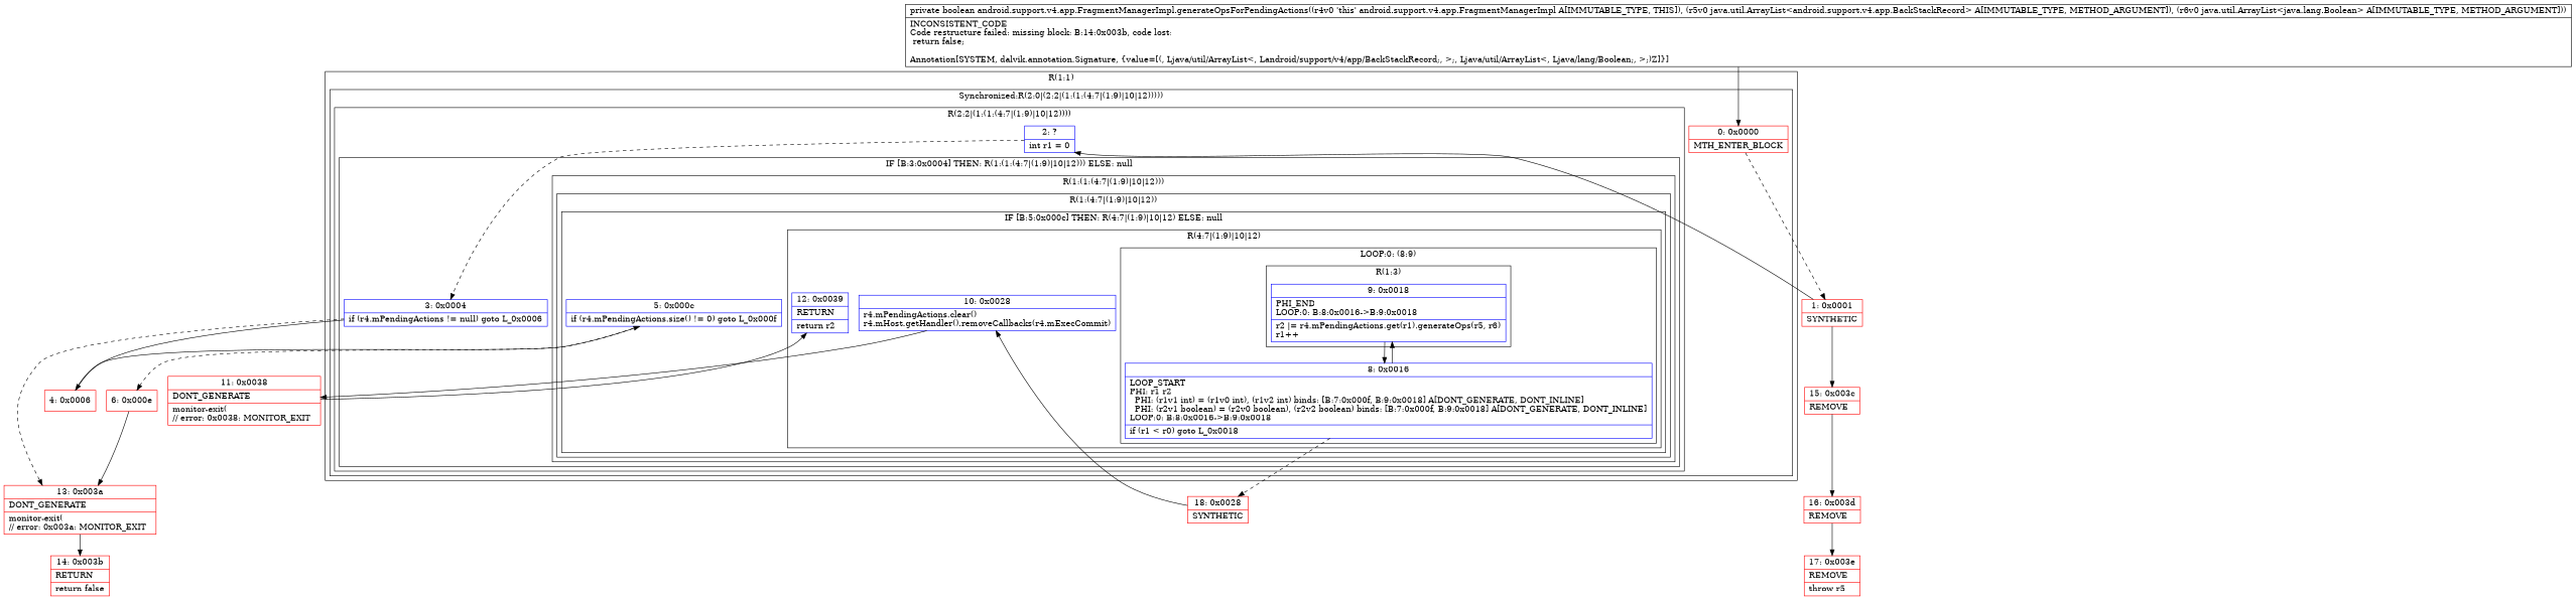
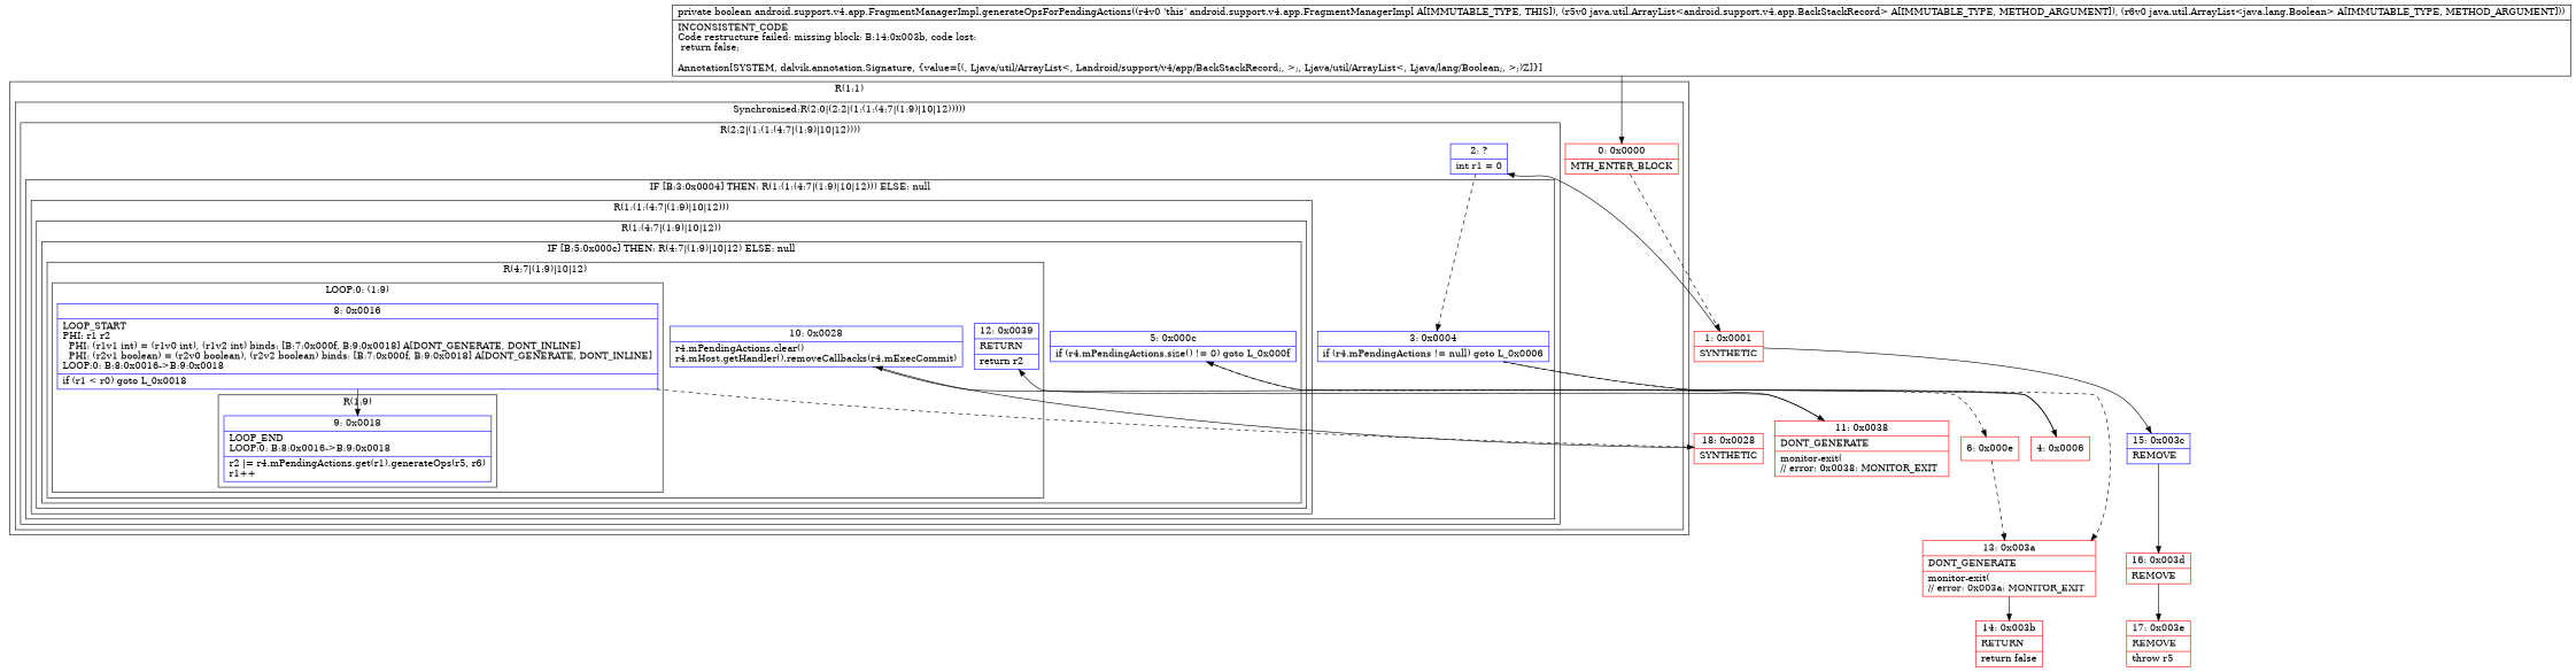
  digraph {
    node [color=red shape=record]
-   n1 [color=blue label="{9\:\ 0x0018|PHI_END\lLOOP:0: B:8:0x0016\-\>B:9:0x0018\l|r2 \|= r4.mPendingActions.get(r1).generateOps(r5, r6)\lr1++\l}"]
+   n1 [color=blue label="{9\:\ 0x0018|LOOP_END\lLOOP:0: B:8:0x0016\-\>B:9:0x0018\l|r2 \|= r4.mPendingActions.get(r1).generateOps(r5, r6)\lr1++\l}"]
    n2 [color=blue label="{8\:\ 0x0016|LOOP_START\lPHI: r1 r2 \l  PHI: (r1v1 int) = (r1v0 int), (r1v2 int) binds: [B:7:0x000f, B:9:0x0018] A[DONT_GENERATE, DONT_INLINE]\l  PHI: (r2v1 boolean) = (r2v0 boolean), (r2v2 boolean) binds: [B:7:0x000f, B:9:0x0018] A[DONT_GENERATE, DONT_INLINE]\lLOOP:0: B:8:0x0016\-\>B:9:0x0018\l|if (r1 \< r0) goto L_0x0018\l}"]
    n3 [color=blue label="{10\:\ 0x0028|r4.mPendingActions.clear()\lr4.mHost.getHandler().removeCallbacks(r4.mExecCommit)\l}"]
    n4 [color=blue label="{12\:\ 0x0039|RETURN\l|return r2\l}"]
    n5 [color=blue label="{5\:\ 0x000c|if (r4.mPendingActions.size() != 0) goto L_0x000f\l}"]
    n6 [color=blue label="{3\:\ 0x0004|if (r4.mPendingActions != null) goto L_0x0006\l}"]
    n7 [color=blue label="{2\:\ ?|int r1 = 0\l}"]
    n8 [label="{0\:\ 0x0000|MTH_ENTER_BLOCK\l}"]
    n9 [label="{18\:\ 0x0028|SYNTHETIC\l}"]
    n10 [label="{11\:\ 0x0038|DONT_GENERATE\l|monitor\-exit(\l\/\/ error: 0x0038: MONITOR_EXIT  \l}"]
    n11 [label="{6\:\ 0x000e}"]
    n12 [label="{4\:\ 0x0006}"]
    n13 [label="{13\:\ 0x003a|DONT_GENERATE\l|monitor\-exit(\l\/\/ error: 0x003a: MONITOR_EXIT  \l}"]
    n14 [label="{1\:\ 0x0001|SYNTHETIC\l}"]
-   n15 [label="{15\:\ 0x003c|REMOVE\l}"]
+   n15 [color=blue label="{15\:\ 0x003c|REMOVE\l}"]
    n16 [label="{14\:\ 0x003b|RETURN\l|return false\l}"]
    n17 [label="{16\:\ 0x003d|REMOVE\l}"]
    n18 [label="{17\:\ 0x003e|REMOVE\l|throw r5\l}"]
    n19 [label="{private boolean android.support.v4.app.FragmentManagerImpl.generateOpsForPendingActions((r4v0 'this' android.support.v4.app.FragmentManagerImpl A[IMMUTABLE_TYPE, THIS]), (r5v0 java.util.ArrayList\<android.support.v4.app.BackStackRecord\> A[IMMUTABLE_TYPE, METHOD_ARGUMENT]), (r6v0 java.util.ArrayList\<java.lang.Boolean\> A[IMMUTABLE_TYPE, METHOD_ARGUMENT]))  | INCONSISTENT_CODE\lCode restructure failed: missing block: B:14:0x003b, code lost:\l    return false;\l\lAnnotation[SYSTEM, dalvik.annotation.Signature, \{value=[(, Ljava\/util\/ArrayList\<, Landroid\/support\/v4\/app\/BackStackRecord;, \>;, Ljava\/util\/ArrayList\<, Ljava\/lang\/Boolean;, \>;)Z]\}]\l}" color=""]
    subgraph cluster_1 {
      label="R(1:1)"
      subgraph cluster_2 {
        label="Synchronized:R(2:0|(2:2|(1:(1:(4:7|(1:9)|10|12)))))"
        n8
        subgraph cluster_3 {
          label="R(2:2|(1:(1:(4:7|(1:9)|10|12))))"
          n7
          subgraph cluster_4 {
            label="IF [B:3:0x0004] THEN: R(1:(1:(4:7|(1:9)|10|12))) ELSE: null"
            n6
            subgraph cluster_5 {
              label="R(1:(1:(4:7|(1:9)|10|12)))"
              subgraph cluster_6 {
                label="R(1:(4:7|(1:9)|10|12))"
                subgraph cluster_7 {
                  label="IF [B:5:0x000c] THEN: R(4:7|(1:9)|10|12) ELSE: null"
                  n5
                  subgraph cluster_8 {
                    label="R(4:7|(1:9)|10|12)"
                    n3
                    n4
                    subgraph cluster_9 {
-                     label="LOOP:0: (8:9)"
+                     label="LOOP:0: (1:9)"
                      n2
                      subgraph cluster_10 {
-                       label="R(1:3)"
+                       label="R(1:9)"
                        n1
                      }
                    }
                  }
                }
              }
            }
          }
        }
      }
    }
-   n1 -> n2
    n2 -> n1
    n2 -> n9 [style=dashed]
    n3 -> n10
    n5 -> n11 [style=dashed]
    n6 -> n12
    n6 -> n13 [style=dashed]
    n7 -> n6 [style=dashed]
    n8 -> n14 [style=dashed]
    n9 -> n3
    n10 -> n4
-   n11 -> n13
+   n11 -> n13 [style=dashed]
    n12 -> n5
    n13 -> n16
    n14 -> n7
    n14 -> n15
    n15 -> n17
    n17 -> n18
    n19 -> n8
  }
